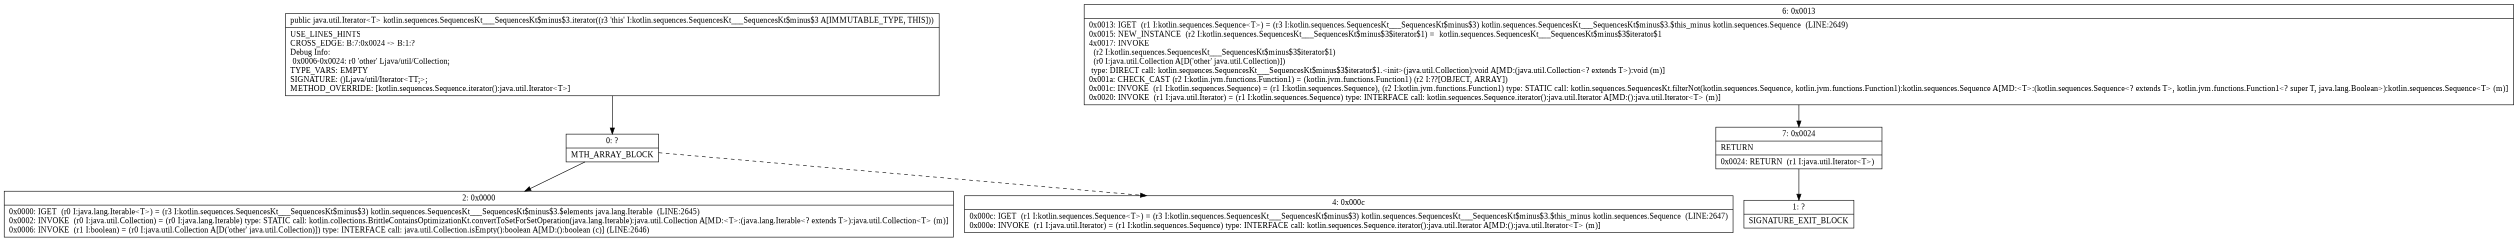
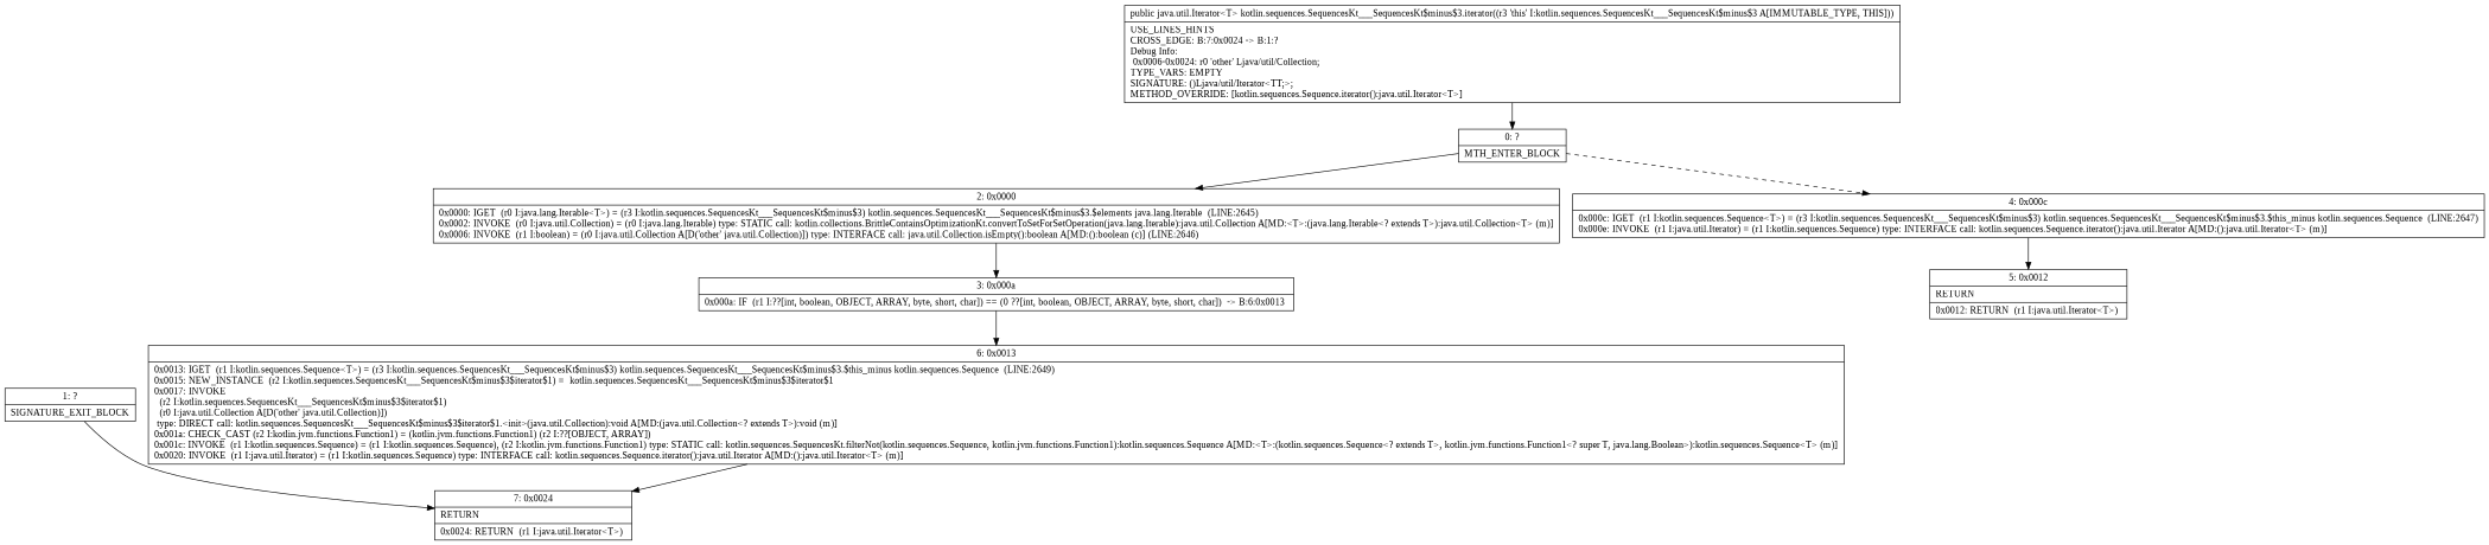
  digraph {
    fontname="Liberation Serif"
    node [fontname="Liberation Serif" shape=record]
    edge [fontname="Liberation Serif"]
-   n1 [label="{0\:\ ?|MTH_ARRAY_BLOCK\l}"]
+   n1 [label="{0\:\ ?|MTH_ENTER_BLOCK\l}"]
    n2 [label="{2\:\ 0x0000|0x0000: IGET  (r0 I:java.lang.Iterable\<T\>) = (r3 I:kotlin.sequences.SequencesKt___SequencesKt$minus$3) kotlin.sequences.SequencesKt___SequencesKt$minus$3.$elements java.lang.Iterable  (LINE:2645)\l0x0002: INVOKE  (r0 I:java.util.Collection) = (r0 I:java.lang.Iterable) type: STATIC call: kotlin.collections.BrittleContainsOptimizationKt.convertToSetForSetOperation(java.lang.Iterable):java.util.Collection A[MD:\<T\>:(java.lang.Iterable\<? extends T\>):java.util.Collection\<T\> (m)]\l0x0006: INVOKE  (r1 I:boolean) = (r0 I:java.util.Collection A[D('other' java.util.Collection)]) type: INTERFACE call: java.util.Collection.isEmpty():boolean A[MD:():boolean (c)] (LINE:2646)\l}"]
    n3 [label="{4\:\ 0x000c|0x000c: IGET  (r1 I:kotlin.sequences.Sequence\<T\>) = (r3 I:kotlin.sequences.SequencesKt___SequencesKt$minus$3) kotlin.sequences.SequencesKt___SequencesKt$minus$3.$this_minus kotlin.sequences.Sequence  (LINE:2647)\l0x000e: INVOKE  (r1 I:java.util.Iterator) = (r1 I:kotlin.sequences.Sequence) type: INTERFACE call: kotlin.sequences.Sequence.iterator():java.util.Iterator A[MD:():java.util.Iterator\<T\> (m)]\l}"]
-   n5 [label="{6\:\ 0x0013|0x0013: IGET  (r1 I:kotlin.sequences.Sequence\<T\>) = (r3 I:kotlin.sequences.SequencesKt___SequencesKt$minus$3) kotlin.sequences.SequencesKt___SequencesKt$minus$3.$this_minus kotlin.sequences.Sequence  (LINE:2649)\l0x0015: NEW_INSTANCE  (r2 I:kotlin.sequences.SequencesKt___SequencesKt$minus$3$iterator$1) =  kotlin.sequences.SequencesKt___SequencesKt$minus$3$iterator$1 \l4x0017: INVOKE  \l  (r2 I:kotlin.sequences.SequencesKt___SequencesKt$minus$3$iterator$1)\l  (r0 I:java.util.Collection A[D('other' java.util.Collection)])\l type: DIRECT call: kotlin.sequences.SequencesKt___SequencesKt$minus$3$iterator$1.\<init\>(java.util.Collection):void A[MD:(java.util.Collection\<? extends T\>):void (m)]\l0x001a: CHECK_CAST (r2 I:kotlin.jvm.functions.Function1) = (kotlin.jvm.functions.Function1) (r2 I:??[OBJECT, ARRAY]) \l0x001c: INVOKE  (r1 I:kotlin.sequences.Sequence) = (r1 I:kotlin.sequences.Sequence), (r2 I:kotlin.jvm.functions.Function1) type: STATIC call: kotlin.sequences.SequencesKt.filterNot(kotlin.sequences.Sequence, kotlin.jvm.functions.Function1):kotlin.sequences.Sequence A[MD:\<T\>:(kotlin.sequences.Sequence\<? extends T\>, kotlin.jvm.functions.Function1\<? super T, java.lang.Boolean\>):kotlin.sequences.Sequence\<T\> (m)]\l0x0020: INVOKE  (r1 I:java.util.Iterator) = (r1 I:kotlin.sequences.Sequence) type: INTERFACE call: kotlin.sequences.Sequence.iterator():java.util.Iterator A[MD:():java.util.Iterator\<T\> (m)]\l}"]
+   n4 [label="{3\:\ 0x000a|0x000a: IF  (r1 I:??[int, boolean, OBJECT, ARRAY, byte, short, char]) == (0 ??[int, boolean, OBJECT, ARRAY, byte, short, char])  \-\> B:6:0x0013 \l}"]
+   n5 [label="{6\:\ 0x0013|0x0013: IGET  (r1 I:kotlin.sequences.Sequence\<T\>) = (r3 I:kotlin.sequences.SequencesKt___SequencesKt$minus$3) kotlin.sequences.SequencesKt___SequencesKt$minus$3.$this_minus kotlin.sequences.Sequence  (LINE:2649)\l0x0015: NEW_INSTANCE  (r2 I:kotlin.sequences.SequencesKt___SequencesKt$minus$3$iterator$1) =  kotlin.sequences.SequencesKt___SequencesKt$minus$3$iterator$1 \l0x0017: INVOKE  \l  (r2 I:kotlin.sequences.SequencesKt___SequencesKt$minus$3$iterator$1)\l  (r0 I:java.util.Collection A[D('other' java.util.Collection)])\l type: DIRECT call: kotlin.sequences.SequencesKt___SequencesKt$minus$3$iterator$1.\<init\>(java.util.Collection):void A[MD:(java.util.Collection\<? extends T\>):void (m)]\l0x001a: CHECK_CAST (r2 I:kotlin.jvm.functions.Function1) = (kotlin.jvm.functions.Function1) (r2 I:??[OBJECT, ARRAY]) \l0x001c: INVOKE  (r1 I:kotlin.sequences.Sequence) = (r1 I:kotlin.sequences.Sequence), (r2 I:kotlin.jvm.functions.Function1) type: STATIC call: kotlin.sequences.SequencesKt.filterNot(kotlin.sequences.Sequence, kotlin.jvm.functions.Function1):kotlin.sequences.Sequence A[MD:\<T\>:(kotlin.sequences.Sequence\<? extends T\>, kotlin.jvm.functions.Function1\<? super T, java.lang.Boolean\>):kotlin.sequences.Sequence\<T\> (m)]\l0x0020: INVOKE  (r1 I:java.util.Iterator) = (r1 I:kotlin.sequences.Sequence) type: INTERFACE call: kotlin.sequences.Sequence.iterator():java.util.Iterator A[MD:():java.util.Iterator\<T\> (m)]\l}"]
+   n6 [label="{5\:\ 0x0012|RETURN\l|0x0012: RETURN  (r1 I:java.util.Iterator\<T\>) \l}"]
    n7 [label="{7\:\ 0x0024|RETURN\l|0x0024: RETURN  (r1 I:java.util.Iterator\<T\>) \l}"]
    n8 [label="{1\:\ ?|SIGNATURE_EXIT_BLOCK\l}"]
    n9 [label="{public java.util.Iterator\<T\> kotlin.sequences.SequencesKt___SequencesKt$minus$3.iterator((r3 'this' I:kotlin.sequences.SequencesKt___SequencesKt$minus$3 A[IMMUTABLE_TYPE, THIS]))  | USE_LINES_HINTS\lCROSS_EDGE: B:7:0x0024 \-\> B:1:?\lDebug Info:\l  0x0006\-0x0024: r0 'other' Ljava\/util\/Collection;\lTYPE_VARS: EMPTY\lSIGNATURE: ()Ljava\/util\/Iterator\<TT;\>;\lMETHOD_OVERRIDE: [kotlin.sequences.Sequence.iterator():java.util.Iterator\<T\>]\l}"]
    n1 -> n2
    n1 -> n3 [style=dashed]
+   n2 -> n4
+   n3 -> n6
+   n4 -> n5
    n5 -> n7
-   n7 -> n8
+   n8 -> n7
    n9 -> n1
  }
